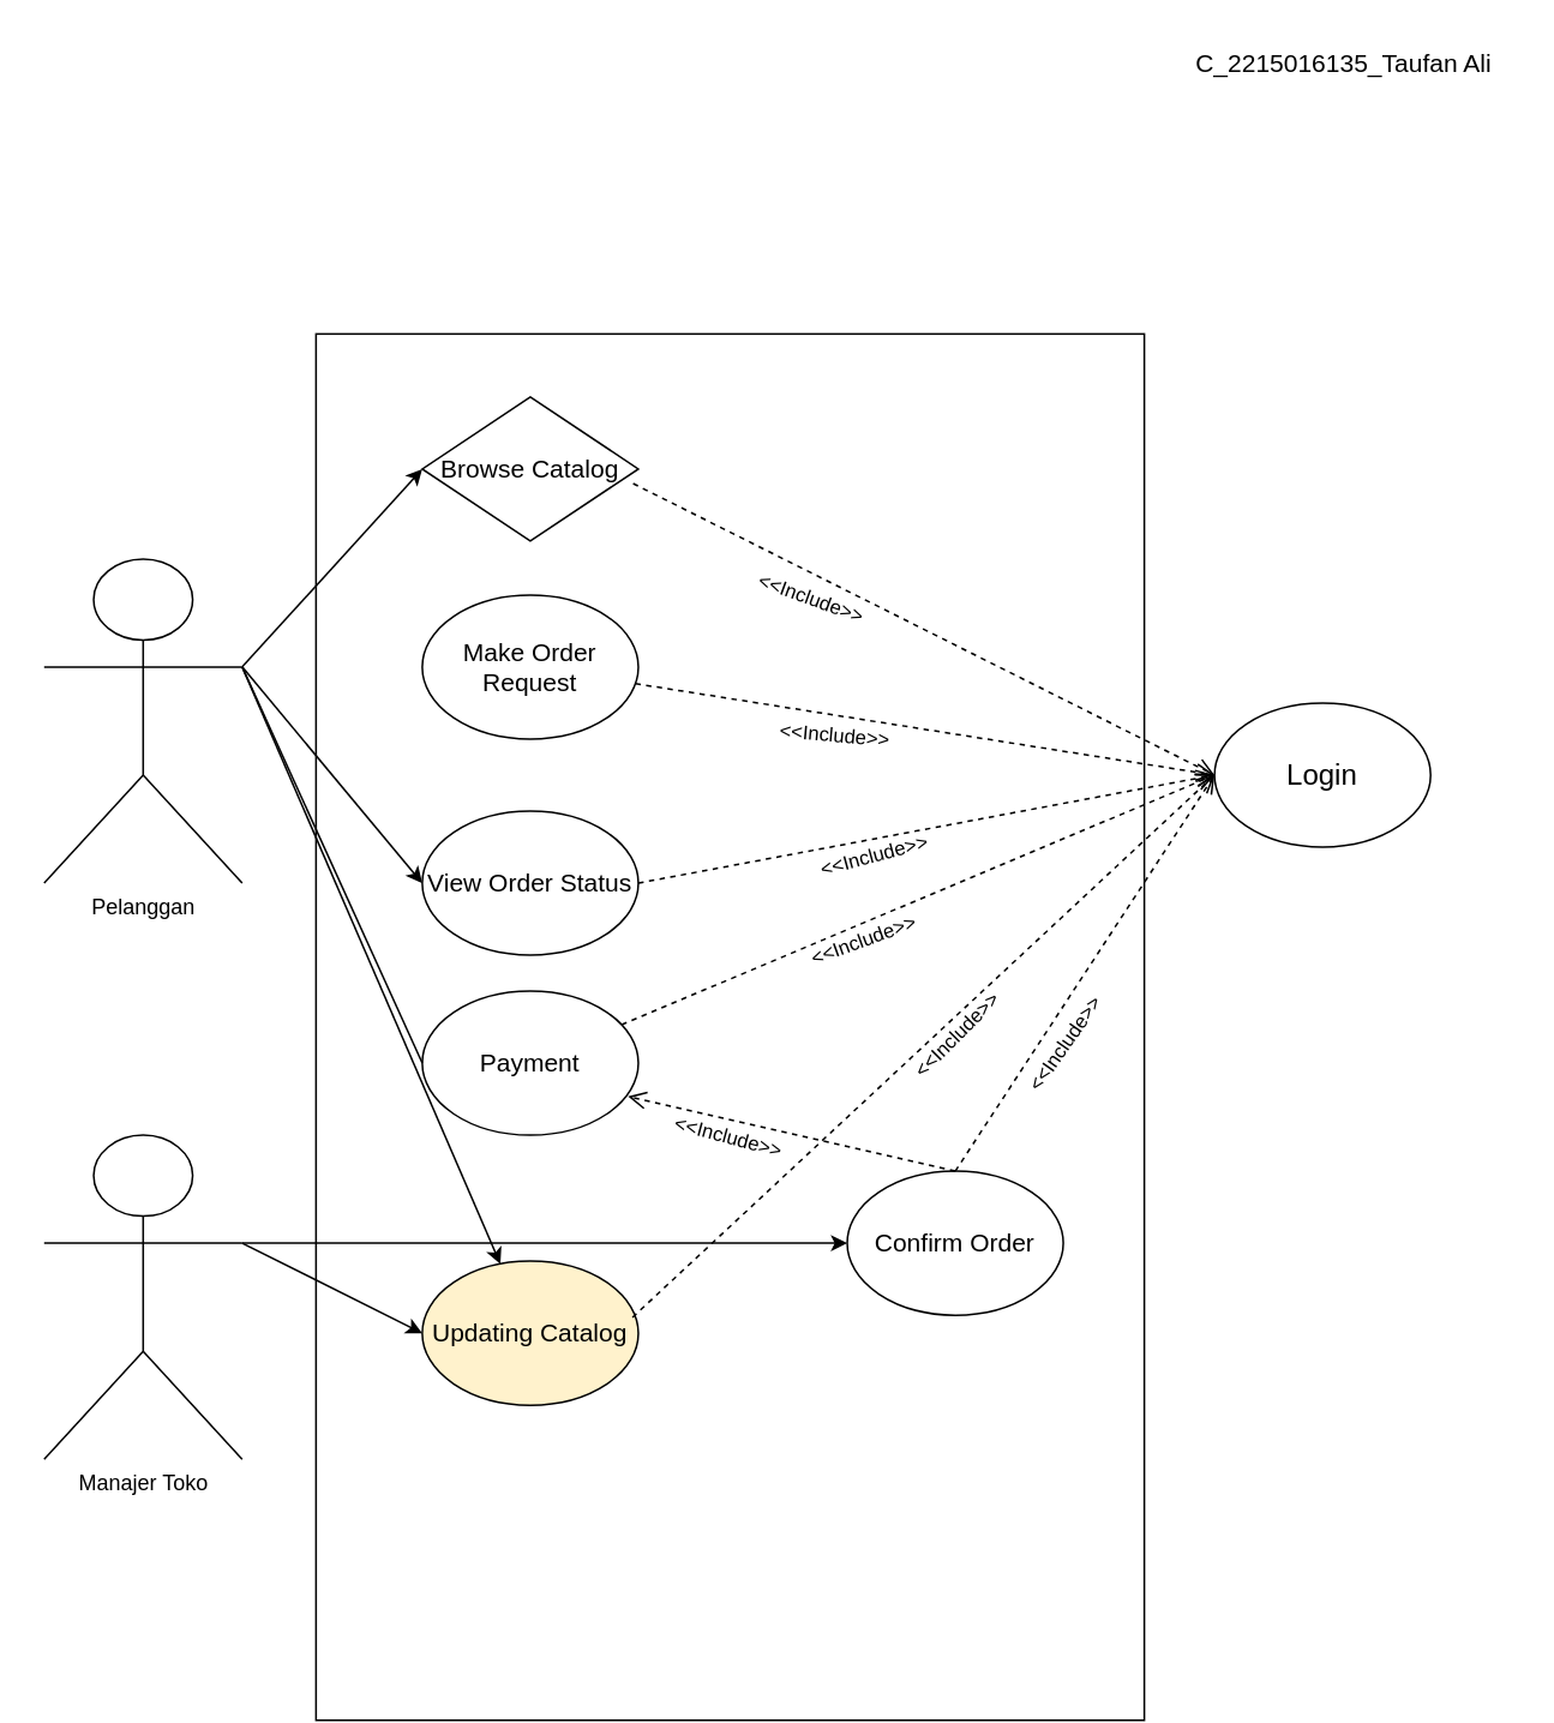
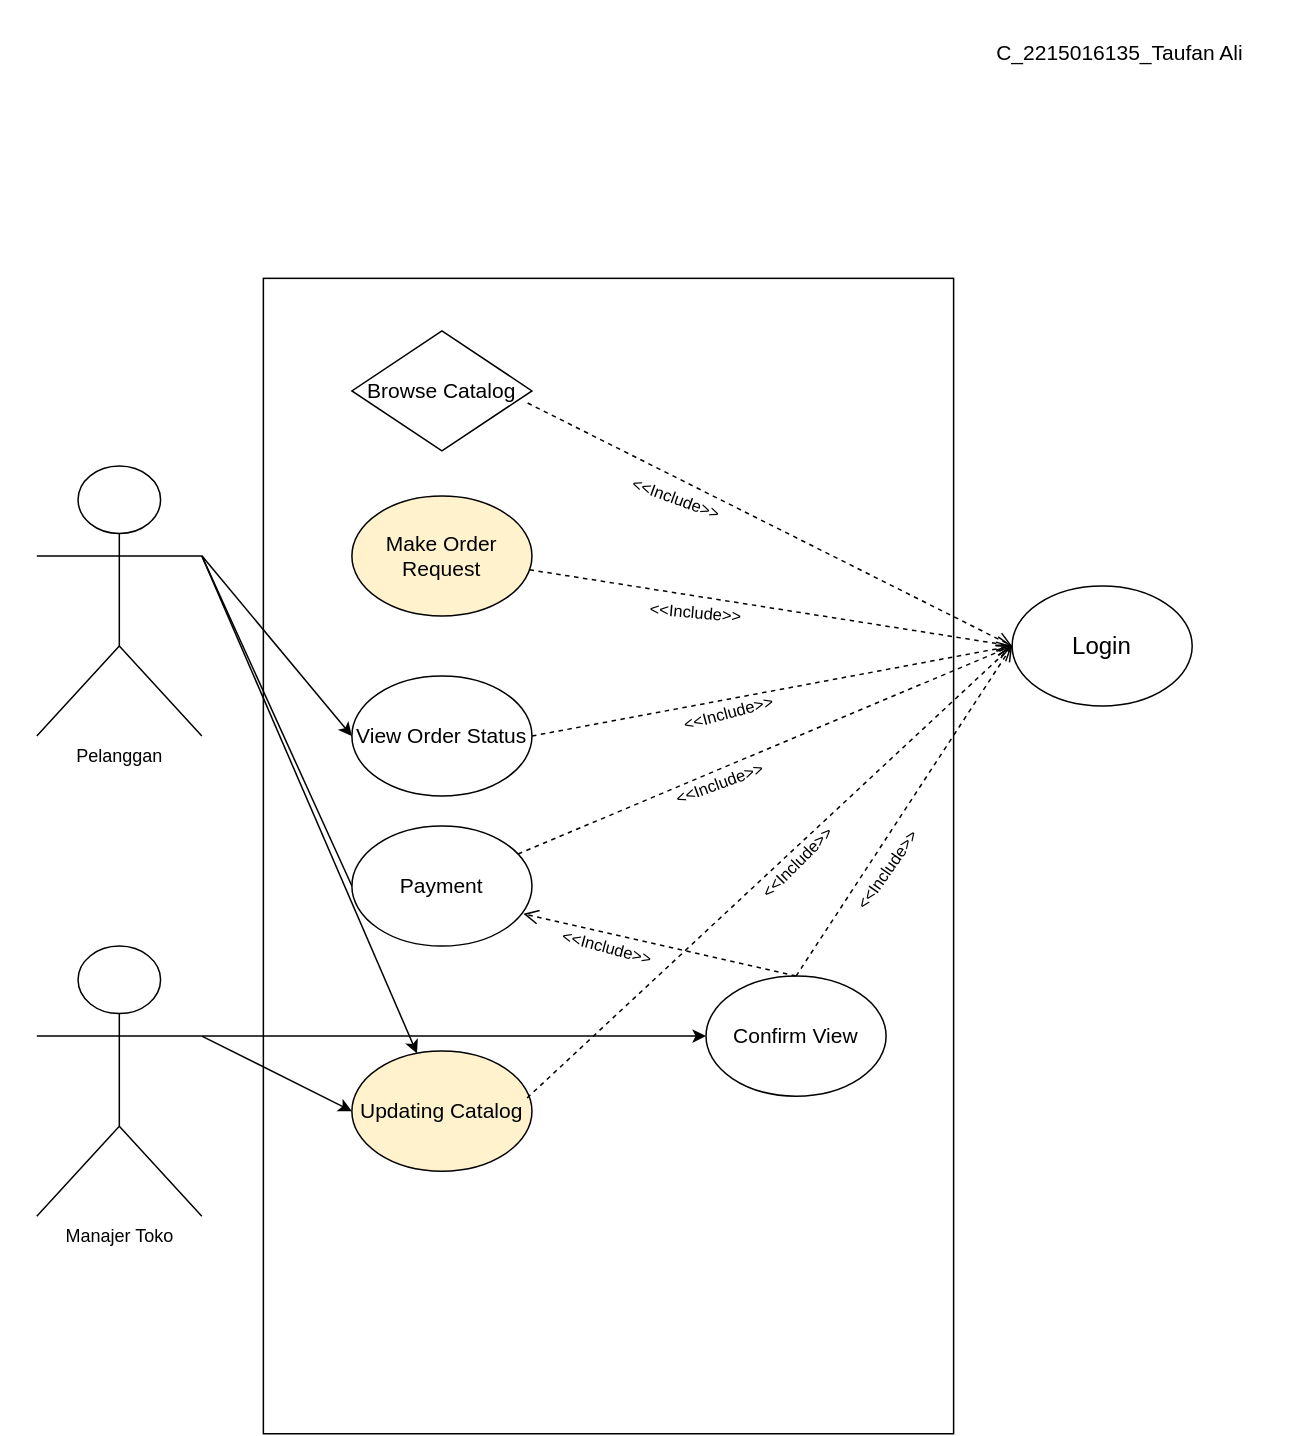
  <mxCell id="0" />
  <mxCell id="1" parent="0" />
  <mxCell id="2" value="" style="rounded=0;whiteSpace=wrap;html=1;rotation=90;movable=0;resizable=0;rotatable=0;deletable=0;editable=0;locked=1;connectable=0;" vertex="1" parent="1"><mxGeometry x="20" y="340" width="770" height="460" as="geometry" /></mxCell>
  <mxCell id="3" value="Pelanggan" style="shape=umlActor;verticalLabelPosition=bottom;verticalAlign=top;html=1;outlineConnect=0;movable=1;resizable=1;rotatable=1;deletable=1;editable=1;locked=0;connectable=1;" vertex="1" parent="1"><mxGeometry x="24" y="310" width="110" height="180" as="geometry" /></mxCell>
  <mxCell id="4" value="Manajer Toko" style="shape=umlActor;verticalLabelPosition=bottom;verticalAlign=top;html=1;outlineConnect=0;movable=1;resizable=1;rotatable=1;deletable=1;editable=1;locked=0;connectable=1;" vertex="1" parent="1"><mxGeometry x="24" y="630" width="110" height="180" as="geometry" /></mxCell>
  <mxCell id="5" value="&lt;font style=&quot;font-size: 14px;&quot;&gt;Browse Catalog&lt;/font&gt;" style="rhombus;whiteSpace=wrap;html=1;movable=1;resizable=1;rotatable=1;deletable=1;editable=1;locked=0;connectable=1;" vertex="1" parent="1"><mxGeometry x="234" y="220" width="120" height="80" as="geometry" /></mxCell>
- <mxCell id="6" value="&lt;span style=&quot;font-size: 14px;&quot;&gt;Make Order Request&lt;/span&gt;" style="ellipse;whiteSpace=wrap;html=1;movable=1;resizable=1;rotatable=1;deletable=1;editable=1;locked=0;connectable=1;" vertex="1" parent="1"><mxGeometry x="234" y="330" width="120" height="80" as="geometry" /></mxCell>
+ <mxCell id="6" value="&lt;span style=&quot;font-size: 14px;&quot;&gt;Make Order Request&lt;/span&gt;" style="ellipse;whiteSpace=wrap;html=1;movable=1;resizable=1;rotatable=1;deletable=1;editable=1;locked=0;connectable=1;fillColor=#fff2cc;" vertex="1" parent="1"><mxGeometry x="234" y="330" width="120" height="80" as="geometry" /></mxCell>
  <mxCell id="7" value="&lt;font style=&quot;font-size: 14px;&quot;&gt;View Order Status&lt;/font&gt;" style="ellipse;whiteSpace=wrap;html=1;movable=1;resizable=1;rotatable=1;deletable=1;editable=1;locked=0;connectable=1;" vertex="1" parent="1"><mxGeometry x="234" y="450" width="120" height="80" as="geometry" /></mxCell>
  <mxCell id="8" value="&lt;font size=&quot;3&quot;&gt;Login&lt;/font&gt;" style="ellipse;whiteSpace=wrap;html=1;movable=1;resizable=1;rotatable=1;deletable=1;editable=1;locked=0;connectable=1;" vertex="1" parent="1"><mxGeometry x="674" y="390" width="120" height="80" as="geometry" /></mxCell>
  <mxCell id="9" value="" style="html=1;verticalAlign=bottom;endArrow=open;dashed=1;endSize=8;curved=0;rounded=0;movable=1;resizable=1;rotatable=1;deletable=1;editable=1;locked=0;connectable=1;entryX=0;entryY=0.5;entryDx=0;entryDy=0;exitX=1;exitY=0.5;exitDx=0;exitDy=0;" edge="1" parent="1" source="7" target="8"><mxGeometry relative="1" as="geometry"><mxPoint x="414" y="480" as="sourcePoint" /><mxPoint x="454" y="570" as="targetPoint" /></mxGeometry></mxCell>
  <mxCell id="10" value="&amp;lt;&amp;lt;Include&amp;gt;&amp;gt;" style="edgeLabel;html=1;align=center;verticalAlign=middle;resizable=1;points=[];rotation=-15;movable=1;rotatable=1;deletable=1;editable=1;locked=0;connectable=1;" vertex="1" connectable="0" parent="9"><mxGeometry x="-0.102" y="2" relative="1" as="geometry"><mxPoint x="-13" y="14" as="offset" /></mxGeometry></mxCell>
  <mxCell id="11" value="" style="html=1;verticalAlign=bottom;endArrow=open;dashed=1;endSize=8;curved=0;rounded=0;entryX=0;entryY=0.5;entryDx=0;entryDy=0;movable=1;resizable=1;rotatable=1;deletable=1;editable=1;locked=0;connectable=1;" edge="1" parent="1" source="6" target="8"><mxGeometry relative="1" as="geometry"><mxPoint x="384" y="471" as="sourcePoint" /><mxPoint x="455" y="549" as="targetPoint" /></mxGeometry></mxCell>
  <mxCell id="12" value="&amp;lt;&amp;lt;Include&amp;gt;&amp;gt;" style="edgeLabel;html=1;align=center;verticalAlign=middle;resizable=1;points=[];rotation=5;movable=1;rotatable=1;deletable=1;editable=1;locked=0;connectable=1;" vertex="1" connectable="0" parent="11"><mxGeometry x="-0.102" y="2" relative="1" as="geometry"><mxPoint x="-34" y="7" as="offset" /></mxGeometry></mxCell>
  <mxCell id="13" value="" style="html=1;verticalAlign=bottom;endArrow=open;dashed=1;endSize=8;curved=0;rounded=0;exitX=0.976;exitY=0.601;exitDx=0;exitDy=0;exitPerimeter=0;movable=1;resizable=1;rotatable=1;deletable=1;editable=1;locked=0;connectable=1;entryX=0;entryY=0.5;entryDx=0;entryDy=0;" edge="1" parent="1" source="5" target="8"><mxGeometry relative="1" as="geometry"><mxPoint x="394" y="350" as="sourcePoint" /><mxPoint x="484" y="360" as="targetPoint" /></mxGeometry></mxCell>
- <mxCell id="14" value="&lt;span style=&quot;font-size: 14px;&quot;&gt;Confirm Order&lt;/span&gt;" style="ellipse;whiteSpace=wrap;html=1;movable=1;resizable=1;rotatable=1;deletable=1;editable=1;locked=0;connectable=1;" vertex="1" parent="1"><mxGeometry x="470" y="650" width="120" height="80" as="geometry" /></mxCell>
+ <mxCell id="14" value="&lt;span style=&quot;font-size: 14px;&quot;&gt;Confirm View&lt;/span&gt;" style="ellipse;whiteSpace=wrap;html=1;movable=1;resizable=1;rotatable=1;deletable=1;editable=1;locked=0;connectable=1;" vertex="1" parent="1"><mxGeometry x="470" y="650" width="120" height="80" as="geometry" /></mxCell>
  <mxCell id="15" value="&lt;span style=&quot;font-size: 14px;&quot;&gt;Updating Catalog&lt;/span&gt;" style="ellipse;whiteSpace=wrap;html=1;movable=1;resizable=1;rotatable=1;deletable=1;editable=1;locked=0;connectable=1;fillColor=#fff2cc;" vertex="1" parent="1"><mxGeometry x="234" y="700" width="120" height="80" as="geometry" /></mxCell>
  <mxCell id="16" value="" style="html=1;verticalAlign=bottom;endArrow=open;dashed=1;endSize=8;curved=0;rounded=0;exitX=0.973;exitY=0.39;exitDx=0;exitDy=0;movable=1;resizable=1;rotatable=1;deletable=1;editable=1;locked=0;connectable=1;entryX=0;entryY=0.5;entryDx=0;entryDy=0;exitPerimeter=0;" edge="1" parent="1" source="15" target="8"><mxGeometry relative="1" as="geometry"><mxPoint x="564" y="370" as="sourcePoint" /><mxPoint x="448" y="650" as="targetPoint" /></mxGeometry></mxCell>
  <mxCell id="17" value="&amp;lt;&amp;lt;Include&amp;gt;&amp;gt;" style="edgeLabel;html=1;align=center;verticalAlign=middle;resizable=1;points=[];rotation=-45;movable=1;rotatable=1;deletable=1;editable=1;locked=0;connectable=1;" vertex="1" connectable="0" parent="1"><mxGeometry x="530" y="574.998" as="geometry" /></mxCell>
  <mxCell id="18" value="&amp;lt;&amp;lt;Include&amp;gt;&amp;gt;" style="edgeLabel;html=1;align=center;verticalAlign=middle;resizable=1;points=[];rotation=20;movable=1;rotatable=1;deletable=1;editable=1;locked=0;connectable=1;" vertex="1" connectable="0" parent="1"><mxGeometry x="449.995" y="331.003" as="geometry" /></mxCell>
  <mxCell id="19" value="" style="endArrow=classic;html=1;rounded=0;entryX=0;entryY=0.5;entryDx=0;entryDy=0;exitX=1;exitY=0.333;exitDx=0;exitDy=0;exitPerimeter=0;" edge="1" parent="1" source="4" target="14"><mxGeometry width="50" height="50" relative="1" as="geometry"><mxPoint x="294" y="680" as="sourcePoint" /><mxPoint x="344" y="630" as="targetPoint" /></mxGeometry></mxCell>
  <mxCell id="20" value="" style="endArrow=classic;html=1;rounded=0;entryX=0;entryY=0.5;entryDx=0;entryDy=0;" edge="1" parent="1" target="15"><mxGeometry width="50" height="50" relative="1" as="geometry"><mxPoint x="134" y="690" as="sourcePoint" /><mxPoint x="344" y="630" as="targetPoint" /></mxGeometry></mxCell>
  <mxCell id="21" value="" style="endArrow=classic;html=1;rounded=0;exitX=1;exitY=0.333;exitDx=0;exitDy=0;exitPerimeter=0;entryX=0;entryY=0.5;entryDx=0;entryDy=0;" edge="1" parent="1" source="3" target="7"><mxGeometry width="50" height="50" relative="1" as="geometry"><mxPoint x="294" y="510" as="sourcePoint" /><mxPoint x="344" y="460" as="targetPoint" /></mxGeometry></mxCell>
  <mxCell id="22" value="" style="endArrow=classic;html=1;rounded=0;exitX=1;exitY=0.333;exitDx=0;exitDy=0;exitPerimeter=0;" edge="1" parent="1" source="3" target="15"><mxGeometry width="50" height="50" relative="1" as="geometry"><mxPoint x="294" y="510" as="sourcePoint" /><mxPoint x="344" y="460" as="targetPoint" /></mxGeometry></mxCell>
- <mxCell id="23" value="" style="endArrow=classic;html=1;rounded=0;exitX=1;exitY=0.333;exitDx=0;exitDy=0;exitPerimeter=0;entryX=0;entryY=0.5;entryDx=0;entryDy=0;" edge="1" parent="1" source="3" target="5"><mxGeometry width="50" height="50" relative="1" as="geometry"><mxPoint x="294" y="510" as="sourcePoint" /><mxPoint x="344" y="460" as="targetPoint" /></mxGeometry></mxCell>
  <mxCell id="24" value="&lt;font style=&quot;font-size: 14px;&quot;&gt;Payment&lt;/font&gt;" style="ellipse;whiteSpace=wrap;html=1;movable=1;resizable=1;rotatable=1;deletable=1;editable=1;locked=0;connectable=1;" vertex="1" parent="1"><mxGeometry x="234" y="550" width="120" height="80" as="geometry" /></mxCell>
  <mxCell id="25" value="" style="endArrow=none;html=1;rounded=0;exitX=1;exitY=0.333;exitDx=0;exitDy=0;exitPerimeter=0;entryX=0;entryY=0.5;entryDx=0;entryDy=0;" edge="1" parent="1" source="3" target="24"><mxGeometry width="50" height="50" relative="1" as="geometry"><mxPoint x="324" y="570" as="sourcePoint" /><mxPoint x="374" y="520" as="targetPoint" /></mxGeometry></mxCell>
  <mxCell id="26" value="" style="html=1;verticalAlign=bottom;endArrow=open;dashed=1;endSize=8;curved=0;rounded=0;movable=1;resizable=1;rotatable=1;deletable=1;editable=1;locked=0;connectable=1;entryX=0;entryY=0.5;entryDx=0;entryDy=0;" edge="1" parent="1" source="24" target="8"><mxGeometry relative="1" as="geometry"><mxPoint x="384" y="570" as="sourcePoint" /><mxPoint x="674" y="480" as="targetPoint" /></mxGeometry></mxCell>
  <mxCell id="27" value="&amp;lt;&amp;lt;Include&amp;gt;&amp;gt;" style="edgeLabel;html=1;align=center;verticalAlign=middle;resizable=1;points=[];rotation=-20;movable=1;rotatable=1;deletable=1;editable=1;locked=0;connectable=1;" vertex="1" connectable="0" parent="26"><mxGeometry x="-0.102" y="2" relative="1" as="geometry"><mxPoint x="-13" y="17" as="offset" /></mxGeometry></mxCell>
  <mxCell id="28" value="" style="html=1;verticalAlign=bottom;endArrow=open;dashed=1;endSize=8;curved=0;rounded=0;movable=1;resizable=1;rotatable=1;deletable=1;editable=1;locked=0;connectable=1;entryX=0.952;entryY=0.731;entryDx=0;entryDy=0;exitX=0.5;exitY=0;exitDx=0;exitDy=0;entryPerimeter=0;" edge="1" parent="1" source="14" target="24"><mxGeometry relative="1" as="geometry"><mxPoint x="355" y="579" as="sourcePoint" /><mxPoint x="684" y="440" as="targetPoint" /></mxGeometry></mxCell>
  <mxCell id="29" value="&amp;lt;&amp;lt;Include&amp;gt;&amp;gt;" style="edgeLabel;html=1;align=center;verticalAlign=middle;resizable=1;points=[];rotation=15;movable=1;rotatable=1;deletable=1;editable=1;locked=0;connectable=1;" vertex="1" connectable="0" parent="28"><mxGeometry x="-0.102" y="2" relative="1" as="geometry"><mxPoint x="-44" y="-3" as="offset" /></mxGeometry></mxCell>
  <mxCell id="30" value="" style="html=1;verticalAlign=bottom;endArrow=open;dashed=1;endSize=8;curved=0;rounded=0;exitX=0.5;exitY=0;exitDx=0;exitDy=0;movable=1;resizable=1;rotatable=1;deletable=1;editable=1;locked=0;connectable=1;entryX=0;entryY=0.5;entryDx=0;entryDy=0;" edge="1" parent="1" source="14" target="8"><mxGeometry relative="1" as="geometry"><mxPoint x="361" y="741" as="sourcePoint" /><mxPoint x="734" y="620" as="targetPoint" /></mxGeometry></mxCell>
  <mxCell id="31" value="&amp;lt;&amp;lt;Include&amp;gt;&amp;gt;" style="edgeLabel;html=1;align=center;verticalAlign=middle;resizable=1;points=[];rotation=-55;movable=1;rotatable=1;deletable=1;editable=1;locked=0;connectable=1;" vertex="1" connectable="0" parent="1"><mxGeometry x="590.002" y="579.996" as="geometry" /></mxCell>
  <mxCell id="32" value="&lt;font style=&quot;font-size: 14px;&quot;&gt;C_2215016135_Taufan Ali&lt;/font&gt;" style="text;html=1;align=center;verticalAlign=middle;whiteSpace=wrap;rounded=0;" vertex="1" parent="1"><mxGeometry x="651" width="190" height="30" as="geometry" y="20" /></mxCell>
